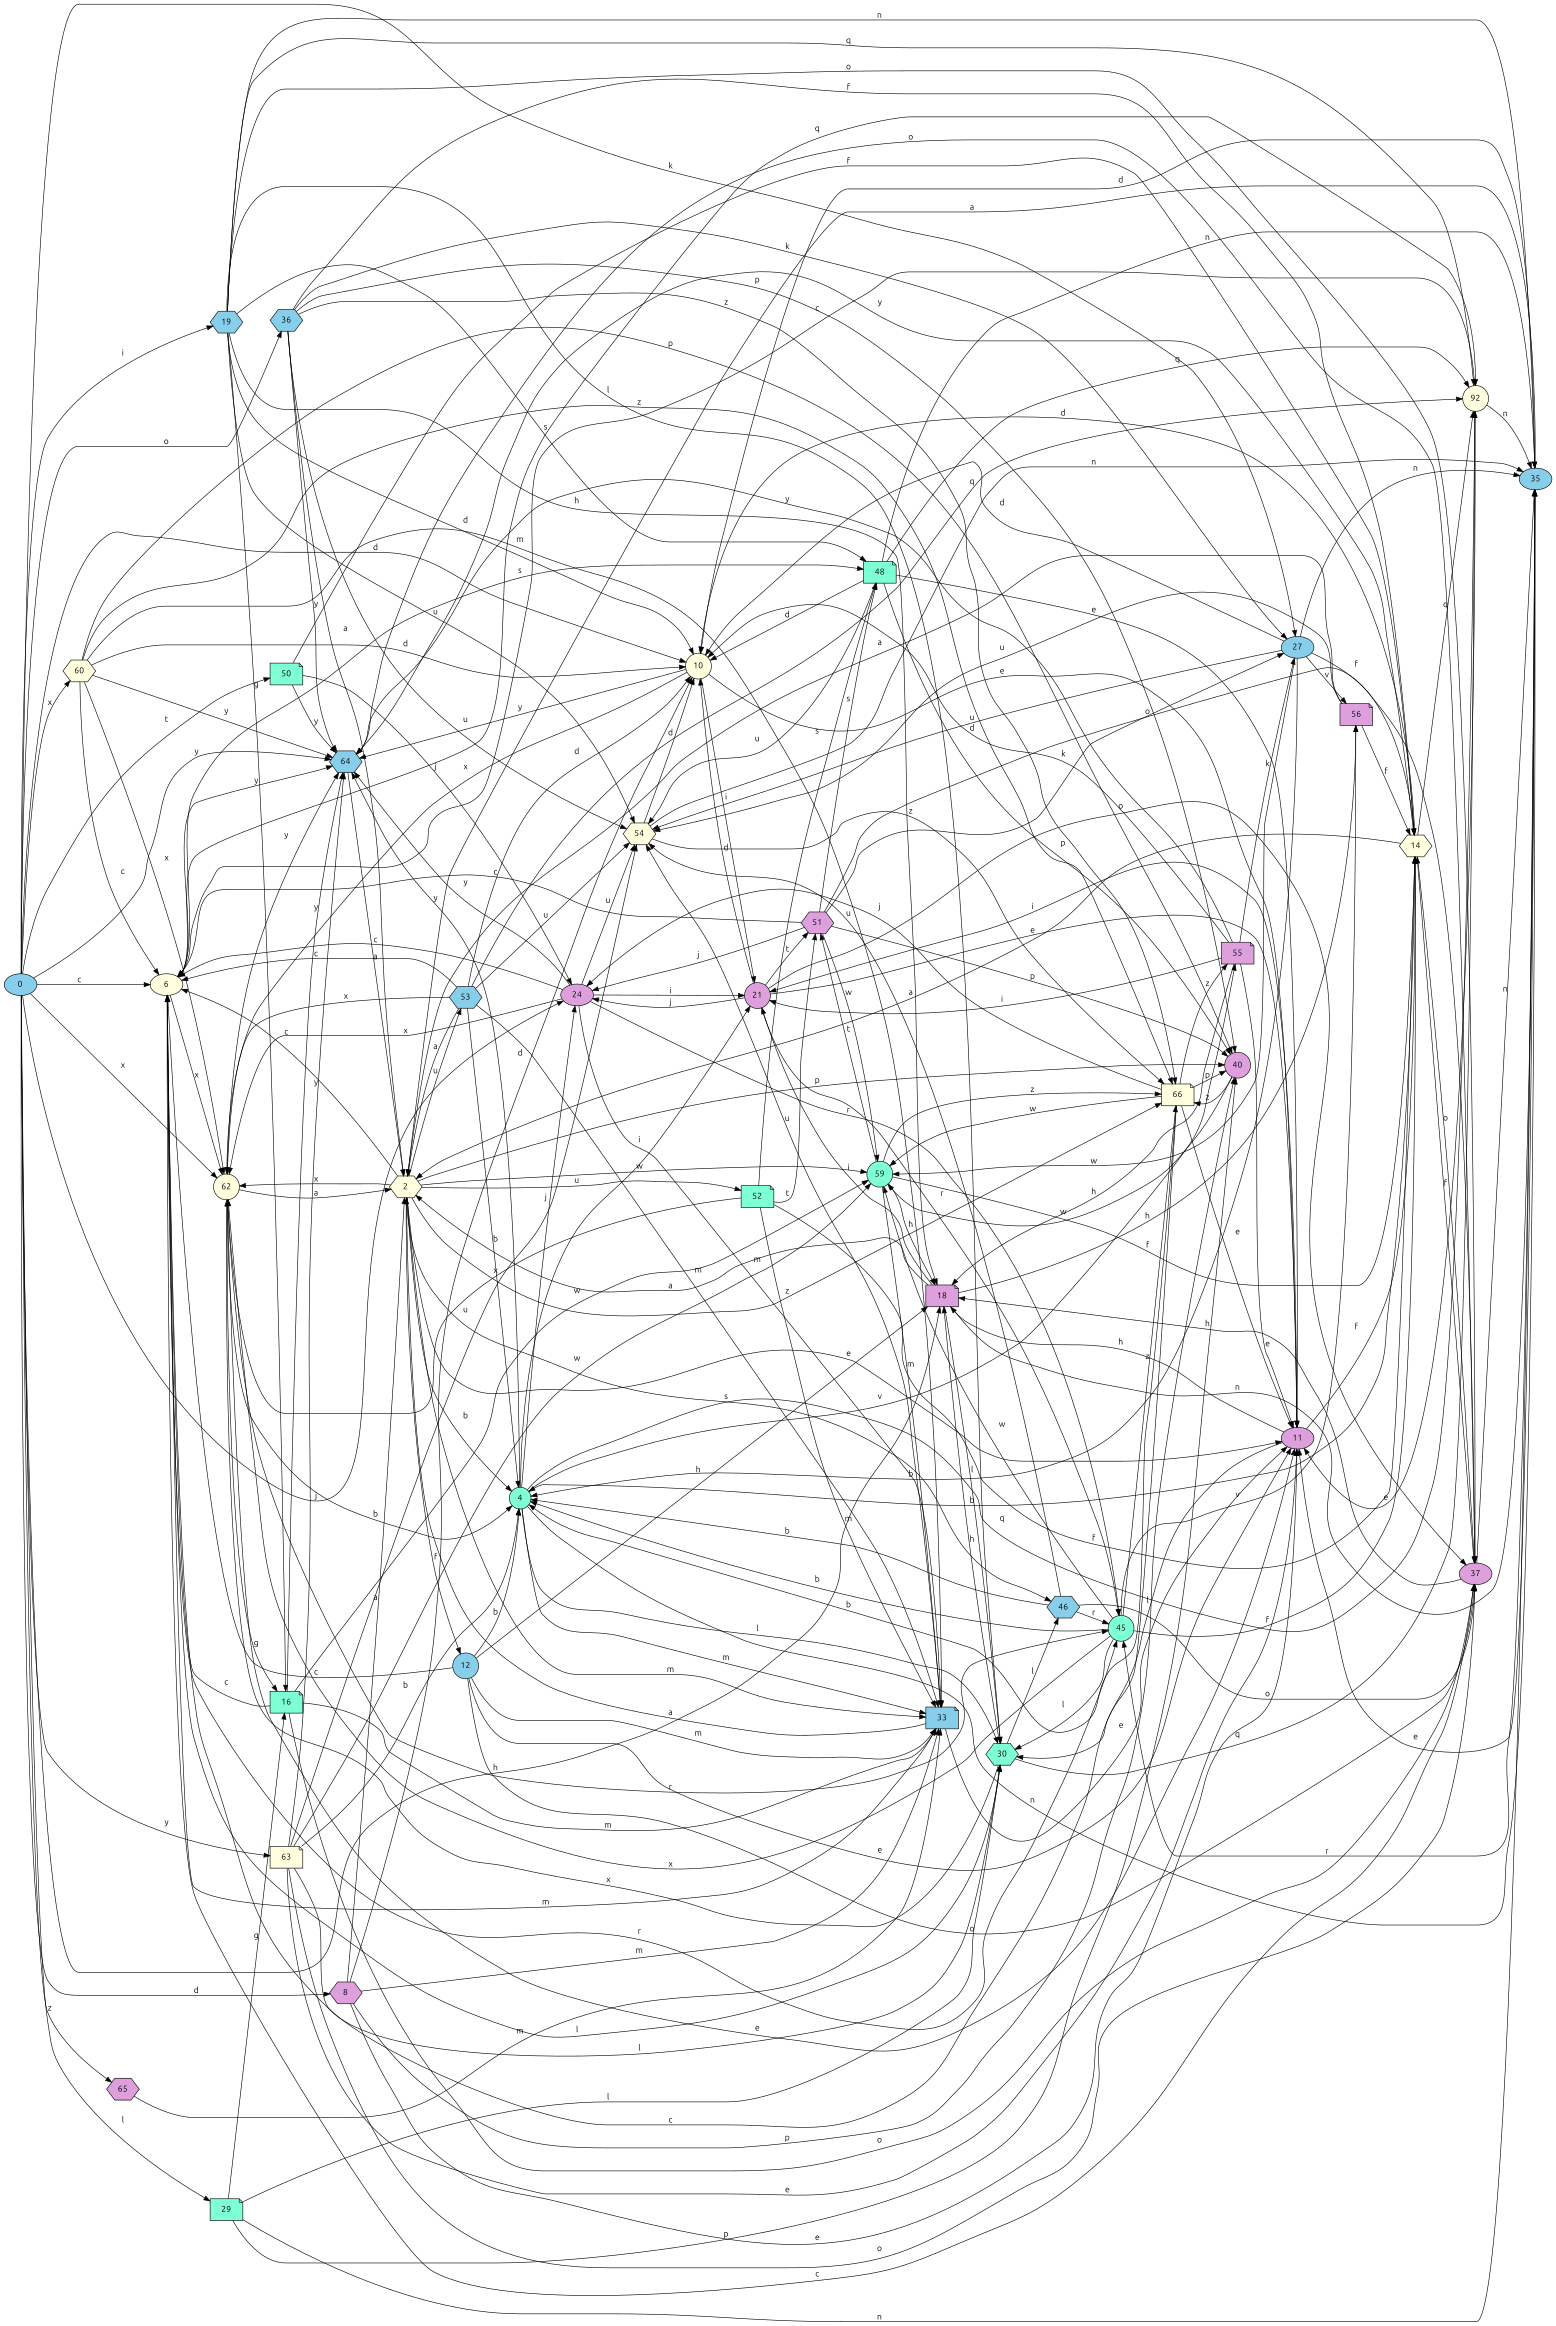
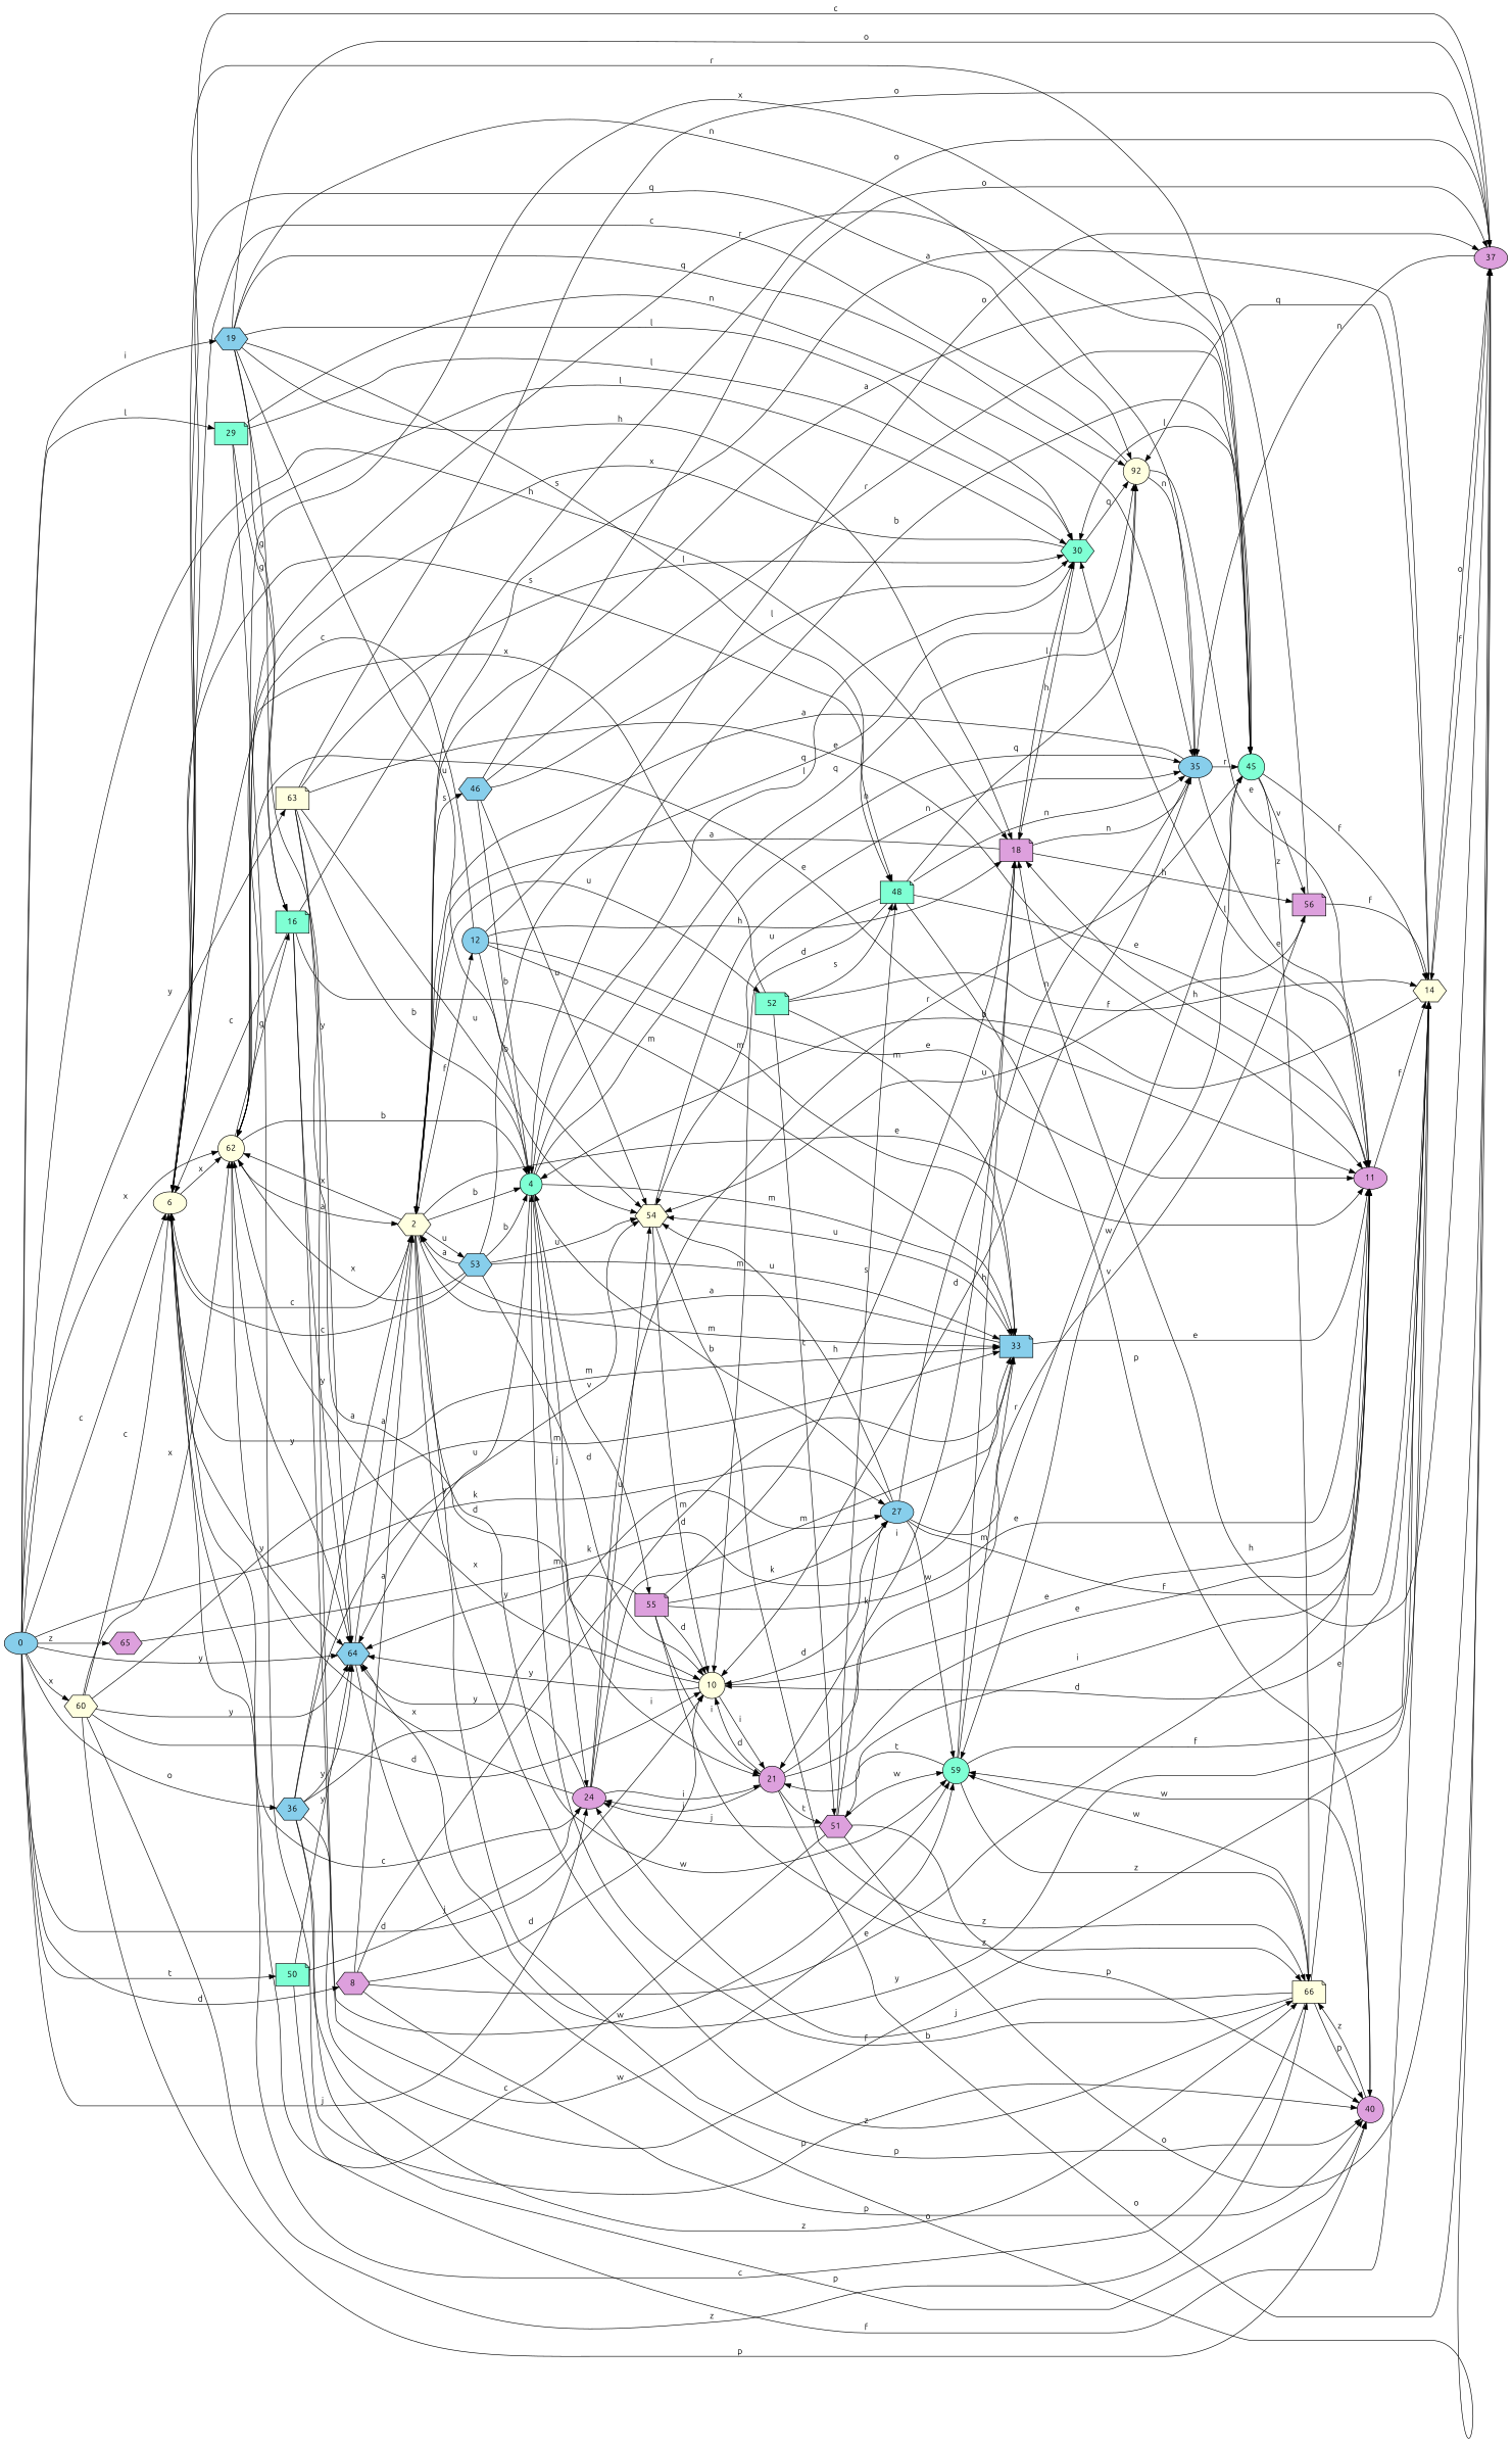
  strict digraph {
    fontname=Ubuntu
    rankdir=LR
    node [fillcolor=plum fontname=Ubuntu shape=hexagon style=filled]
    edge [fontname=Ubuntu]
    0 [fillcolor=skyblue shape=ellipse]
    6 [fillcolor=lightyellow shape=ellipse]
    8
    10 [fillcolor=lightyellow shape=circle]
    18 [shape=note]
    19 [fillcolor=skyblue]
    24 [shape=ellipse]
    27 [fillcolor=skyblue shape=ellipse]
    29 [fillcolor=aquamarine shape=note]
    36 [fillcolor=skyblue]
    50 [fillcolor=aquamarine shape=note]
    60 [fillcolor=lightyellow]
    62 [fillcolor=lightyellow shape=circle]
    63 [fillcolor=lightyellow shape=note]
    64 [fillcolor=skyblue]
    65
    33 [fillcolor=skyblue shape=note]
    30 [fillcolor=aquamarine]
    n19 [fillcolor=lightyellow label=92 shape=circle]
    45 [fillcolor=aquamarine shape=circle]
    48 [fillcolor=aquamarine shape=note]
    2 [fillcolor=lightyellow]
    11 [shape=ellipse]
    40 [shape=circle]
    21 [shape=circle]
    35 [fillcolor=skyblue shape=ellipse]
    56 [shape=note]
    37 [shape=ellipse]
    16 [fillcolor=aquamarine shape=note]
    54 [fillcolor=lightyellow]
    4 [fillcolor=aquamarine shape=circle]
    59 [fillcolor=aquamarine shape=circle]
    14 [fillcolor=lightyellow]
    66 [fillcolor=lightyellow shape=note]
    12 [fillcolor=skyblue shape=circle]
    46 [fillcolor=skyblue]
    52 [fillcolor=aquamarine shape=note]
    53 [fillcolor=skyblue]
    55 [shape=note]
    51
    0 -> 6 [label=c]
    0 -> 8 [label=d]
    0 -> 10 [label=d]
    0 -> 18 [label=h]
    0 -> 19 [label=i]
    0 -> 24 [label=j]
    0 -> 27 [label=k]
    0 -> 29 [label=l]
    0 -> 36 [label=o]
    0 -> 50 [label=t]
    0 -> 60 [label=x]
    0 -> 62 [label=x]
    0 -> 63 [label=y]
    0 -> 64 [label=y]
    0 -> 65 [label=z]
    6 -> 62 [label=x]
    6 -> 64 [label=y]
    6 -> 33 [label=m]
    6 -> 30 [label=l]
    6 -> n19 [label=q]
    6 -> 45 [label=r]
    6 -> 48 [label=s]
    8 -> 10 [label=d]
    8 -> 33 [label=m]
    8 -> 2 [label=a]
    8 -> 11 [label=e]
    8 -> 40 [label=p]
    10 -> 62 [label=x]
    10 -> 64 [label=y]
    10 -> 11 [label=e]
    10 -> 21 [label=i]
    18 -> 30 [label=l]
    18 -> 2 [label=a]
    18 -> 21 [label=i]
    18 -> 35 [label=n]
    18 -> 56 [label=h]
    19 -> 10 [label=d]
    19 -> 18 [label=h]
    19 -> 30 [label=l]
    19 -> n19 [label=q]
    19 -> 48 [label=s]
    19 -> 35 [label=n]
    19 -> 37 [label=o]
    19 -> 16 [label=g]
    19 -> 54 [label=u]
    24 -> 6 [label=c]
    24 -> 62 [label=x]
    24 -> 64 [label=y]
    24 -> 33 [label=m]
    24 -> 45 [label=r]
    24 -> 21 [label=i]
    24 -> 54 [label=u]
    27 -> 10 [label=d]
    27 -> 35 [label=n]
    27 -> 56 [label=v]
    27 -> 54 [label=u]
    27 -> 4 [label=b]
    27 -> 59 [label=w]
    27 -> 14 [label=f]
    29 -> 30 [label=l]
    29 -> 40 [label=p]
    29 -> 35 [label=n]
    29 -> 16 [label=g]
    36 -> 27 [label=k]
    36 -> 64 [label=y]
    36 -> 2 [label=a]
    36 -> 40 [label=p]
    36 -> 54 [label=u]
    36 -> 14 [label=f]
    36 -> 66 [label=z]
    50 -> 24 [label=j]
    50 -> 64 [label=y]
    50 -> 14 [label=f]
    60 -> 6 [label=c]
    60 -> 10 [label=d]
    60 -> 62 [label=x]
    60 -> 64 [label=y]
    60 -> 33 [label=m]
    60 -> 40 [label=p]
    60 -> 66 [label=z]
    62 -> 64 [label=y]
    62 -> 45 [label=r]
    62 -> 2 [label=a]
    62 -> 11 [label=e]
    62 -> 16 [label=g]
    62 -> 4 [label=b]
    63 -> 64 [label=y]
    63 -> 30 [label=l]
    63 -> 11 [label=e]
    63 -> 37 [label=o]
    63 -> 54 [label=u]
    63 -> 4 [label=b]
    63 -> 59 [label=w]
    64 -> 2 [label=a]
    64 -> 37 [label=o]
    65 -> 33 [label=m]
    33 -> 2 [label=a]
    33 -> 11 [label=e]
    33 -> 54 [label=u]
    30 -> 18 [label=h]
    30 -> 62 [label=x]
    30 -> n19 [label=q]
    n19 -> 6 [label=c]
    n19 -> 11 [label=e]
    n19 -> 35 [label=n]
    45 -> 62 [label=x]
    45 -> 30 [label=l]
    45 -> 56 [label=v]
    45 -> 4 [label=b]
    45 -> 59 [label=w]
    45 -> 14 [label=f]
    45 -> 66 [label=z]
    48 -> 10 [label=d]
    48 -> n19 [label=q]
    48 -> 11 [label=e]
    48 -> 40 [label=p]
    48 -> 35 [label=n]
    48 -> 54 [label=u]
    2 -> 6 [label=c]
    2 -> 62 [label=x]
    2 -> 33 [label=m]
    2 -> 11 [label=e]
    2 -> 40 [label=p]
    2 -> 4 [label=b]
    2 -> 59 [label=w]
    2 -> 66 [label=z]
    2 -> 12 [label=f]
    2 -> 46 [label=s]
    2 -> 52 [label=u]
    2 -> 53 [label=u]
    11 -> 18 [label=h]
    11 -> 30 [label=l]
    11 -> 21 [label=i]
    11 -> 14 [label=f]
    40 -> 59 [label=w]
    40 -> 66 [label=z]
    21 -> 10 [label=d]
    21 -> 24 [label=j]
    21 -> 45 [label=r]
    21 -> 11 [label=e]
    21 -> 37 [label=o]
    21 -> 51 [label=t]
    35 -> 10 [label=d]
    35 -> 45 [label=r]
    35 -> 2 [label=a]
    35 -> 11 [label=e]
    56 -> 2 [label=a]
    56 -> 54 [label=u]
    56 -> 14 [label=f]
    37 -> 6 [label=c]
    37 -> 18 [label=h]
    37 -> 35 [label=n]
    37 -> 14 [label=f]
    16 -> 6 [label=c]
    16 -> 64 [label=y]
    16 -> 33 [label=m]
    16 -> 37 [label=o]
    16 -> 59 [label=w]
    54 -> 10 [label=d]
    54 -> 35 [label=n]
    54 -> 66 [label=z]
    4 -> 24 [label=j]
    4 -> 64 [label=y]
    4 -> 33 [label=m]
    4 -> 30 [label=l]
    4 -> n19 [label=q]
    4 -> 21 [label=i]
    4 -> 35 [label=n]
    4 -> 55 [label=v]
    59 -> 18 [label=h]
    59 -> 33 [label=m]
    59 -> 14 [label=f]
    59 -> 66 [label=z]
    59 -> 51 [label=t]
    14 -> 10 [label=d]
    14 -> 64 [label=y]
    14 -> n19 [label=q]
    14 -> 2 [label=a]
    14 -> 37 [label=o]
    14 -> 4 [label=b]
    66 -> 6 [label=c]
    66 -> 24 [label=j]
    66 -> 11 [label=e]
    66 -> 40 [label=p]
    66 -> 4 [label=b]
    66 -> 59 [label=w]
    12 -> 6 [label=c]
    12 -> 18 [label=h]
    12 -> 33 [label=m]
    12 -> 11 [label=e]
    12 -> 37 [label=o]
    12 -> 4 [label=b]
-   30 -> 46 [label=l]
+   46 -> 30 [label=l]
    46 -> 45 [label=r]
    46 -> 37 [label=o]
    46 -> 54 [label=u]
    46 -> 4 [label=b]
    52 -> 62 [label=x]
    52 -> 33 [label=m]
    52 -> 48 [label=s]
    52 -> 14 [label=f]
    52 -> 51 [label=t]
    53 -> 6 [label=c]
    53 -> 10 [label=d]
    53 -> 62 [label=x]
    53 -> 33 [label=m]
    53 -> n19 [label=q]
    53 -> 2 [label=a]
    53 -> 54 [label=u]
    53 -> 4 [label=b]
    55 -> 10 [label=d]
    55 -> 18 [label=h]
    55 -> 27 [label=k]
    55 -> 64 [label=y]
    55 -> 11 [label=e]
    55 -> 21 [label=i]
-   66 -> 55 [label=z]
+   55 -> 66 [label=z]
    51 -> 6 [label=c]
    51 -> 24 [label=j]
    51 -> 27 [label=k]
    51 -> 48 [label=s]
    51 -> 40 [label=p]
    51 -> 37 [label=o]
    51 -> 59 [label=w]
  }
